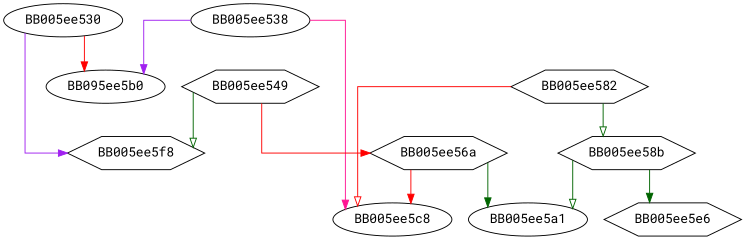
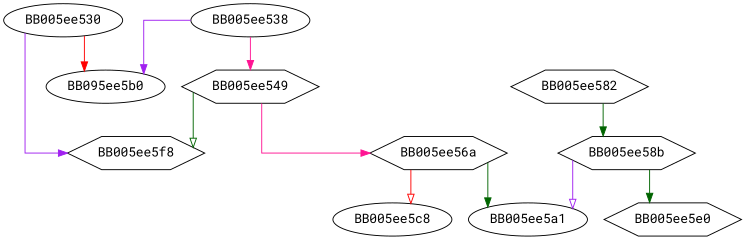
  digraph {
    fontname="Roboto Mono"
    splines=ortho
    node [fontname="Roboto Mono" shape=hexagon]
    edge [arrowhead=normal color=darkgreen fontname="Roboto Mono"]
    BB005ee530 [shape=ellipse]
    n2 [label=BB095ee5b0 shape=ellipse]
    BB005ee5f8
    BB005ee538 [shape=ellipse]
    BB005ee549
    BB005ee56a
    BB005ee5c8 [shape=ellipse]
    BB005ee5a1 [shape=ellipse]
    BB005ee582
    BB005ee58b
-   BB005ee5e0 [label=BB005ee5e6]
+   BB005ee5e0
    BB005ee530 -> n2 [color=red]
    BB005ee530 -> BB005ee5f8 [color=purple]
    BB005ee538 -> n2 [color=purple]
-   BB005ee538 -> BB005ee5c8 [color=deeppink]
+   BB005ee538 -> BB005ee549 [color=deeppink]
    BB005ee549 -> BB005ee5f8 [arrowhead=onormal]
-   BB005ee549 -> BB005ee56a [color=red]
-   BB005ee56a -> BB005ee5c8 [color=red]
+   BB005ee549 -> BB005ee56a [color=deeppink]
+   BB005ee56a -> BB005ee5c8 [arrowhead=onormal color=red]
    BB005ee56a -> BB005ee5a1
-   BB005ee582 -> BB005ee5c8 [arrowhead=onormal color=red]
-   BB005ee582 -> BB005ee58b [arrowhead=onormal]
-   BB005ee58b -> BB005ee5a1 [arrowhead=onormal]
+   BB005ee582 -> BB005ee58b
+   BB005ee58b -> BB005ee5a1 [arrowhead=onormal color=purple]
    BB005ee58b -> BB005ee5e0
  }
